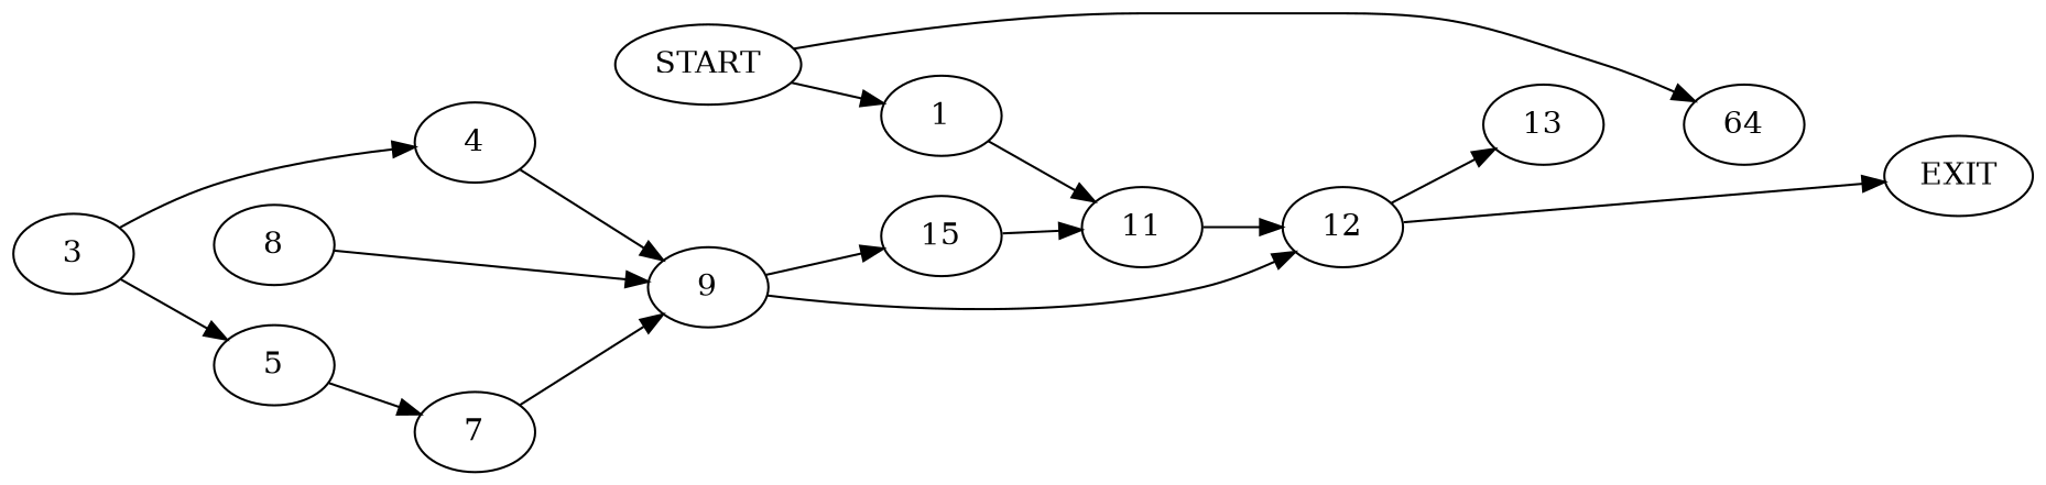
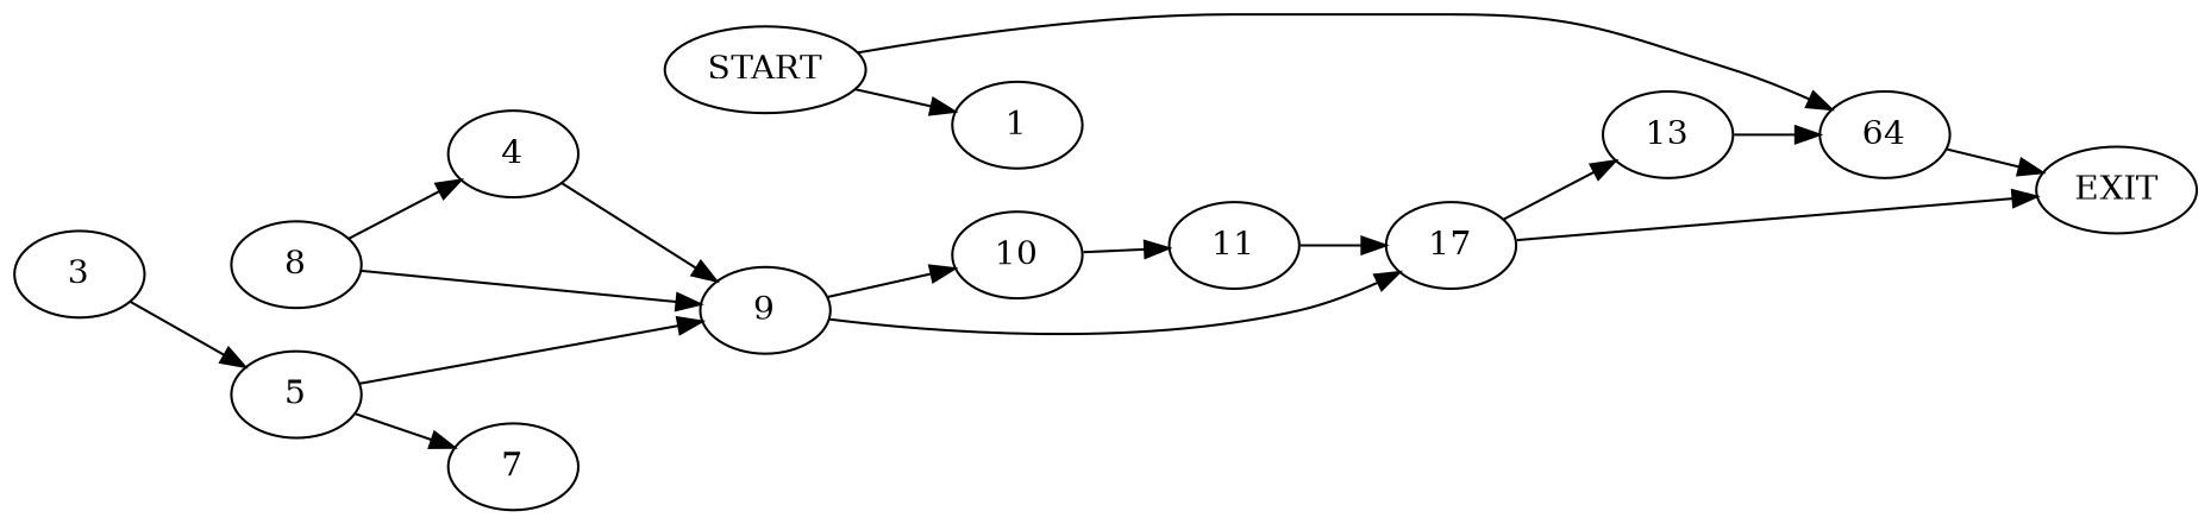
  digraph {
    rankdir=LR
    n1 [label=START]
    1
    n3 [label=64]
    11
    n5 [label=EXIT]
-   12
+   12 [label=17]
    3
    4
    5
    9
    7
-   10 [label=15]
+   10
    8
    13
    n1 -> 1
    n1 -> n3
-   1 -> 11
+   n3 -> n5
    11 -> 12
    12 -> n5
    12 -> 13
-   3 -> 4
+   8 -> 4
    3 -> 5
    4 -> 9
    5 -> 7
    9 -> 12
    9 -> 10
-   7 -> 9
+   5 -> 9
    10 -> 11
    8 -> 9
+   13 -> n3
  }
